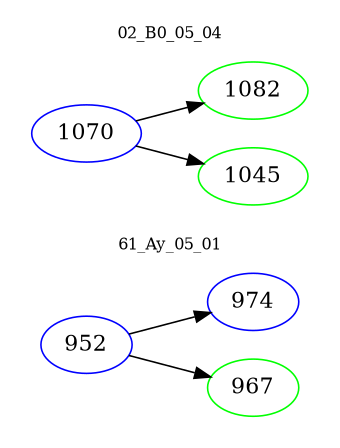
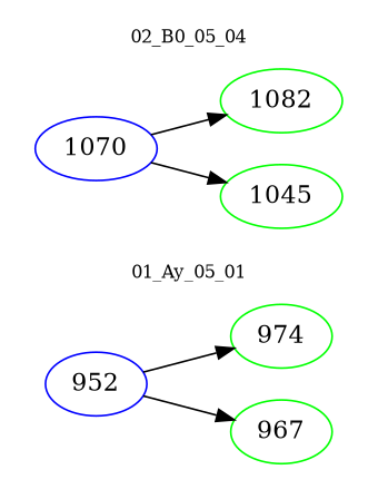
  digraph {
    rankdir=LR
    node [color=green]
    edge [color=black]
    n1 [color=blue label=952]
    n2 [label=967]
-   n3 [color=blue label=974]
+   n3 [label=974]
    n4 [color=blue label=1070]
    n5 [label=1045]
    n6 [label=1082]
    subgraph cluster_1 {
      color=white
      fontsize=10
-     label="61_Ay_05_01"
+     label="01_Ay_05_01"
      n1
      n2
      n3
    }
    subgraph cluster_2 {
      color=white
      fontsize=10
      label="02_B0_05_04"
      n4
      n5
      n6
    }
    n1 -> n2
    n1 -> n3
    n4 -> n5
    n4 -> n6
  }
